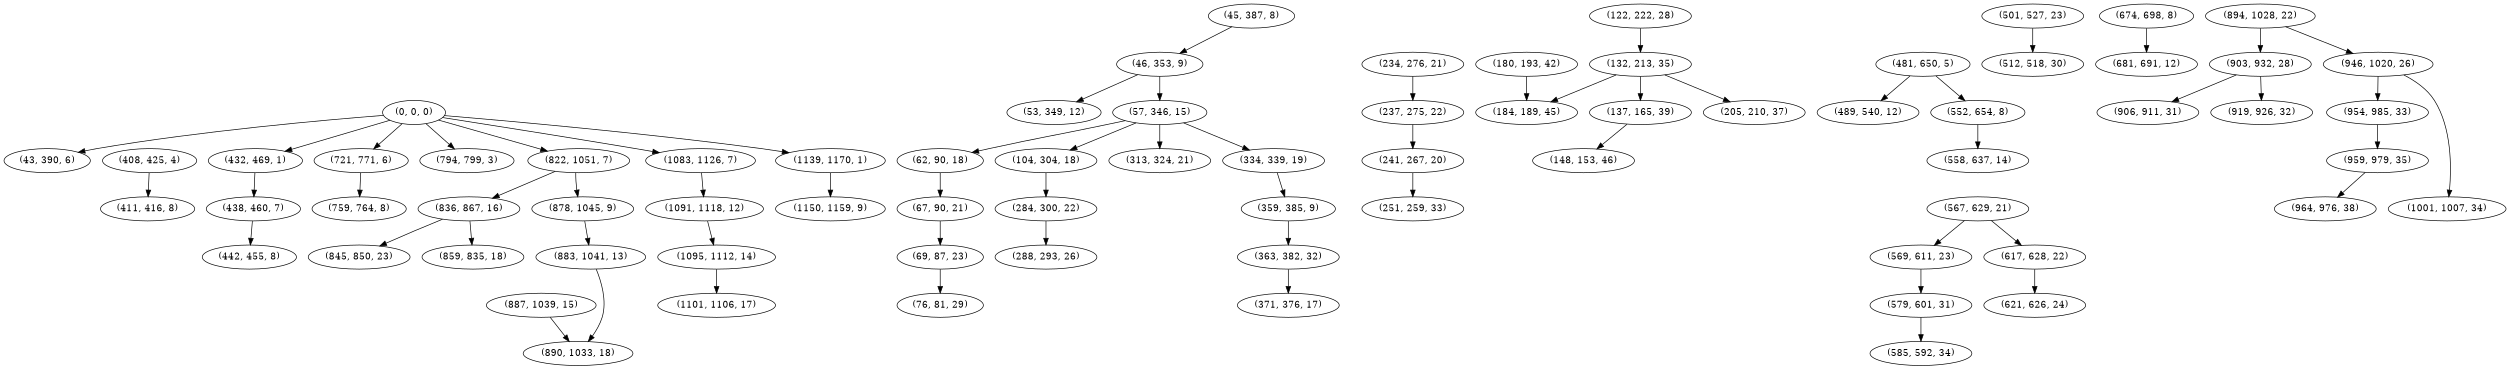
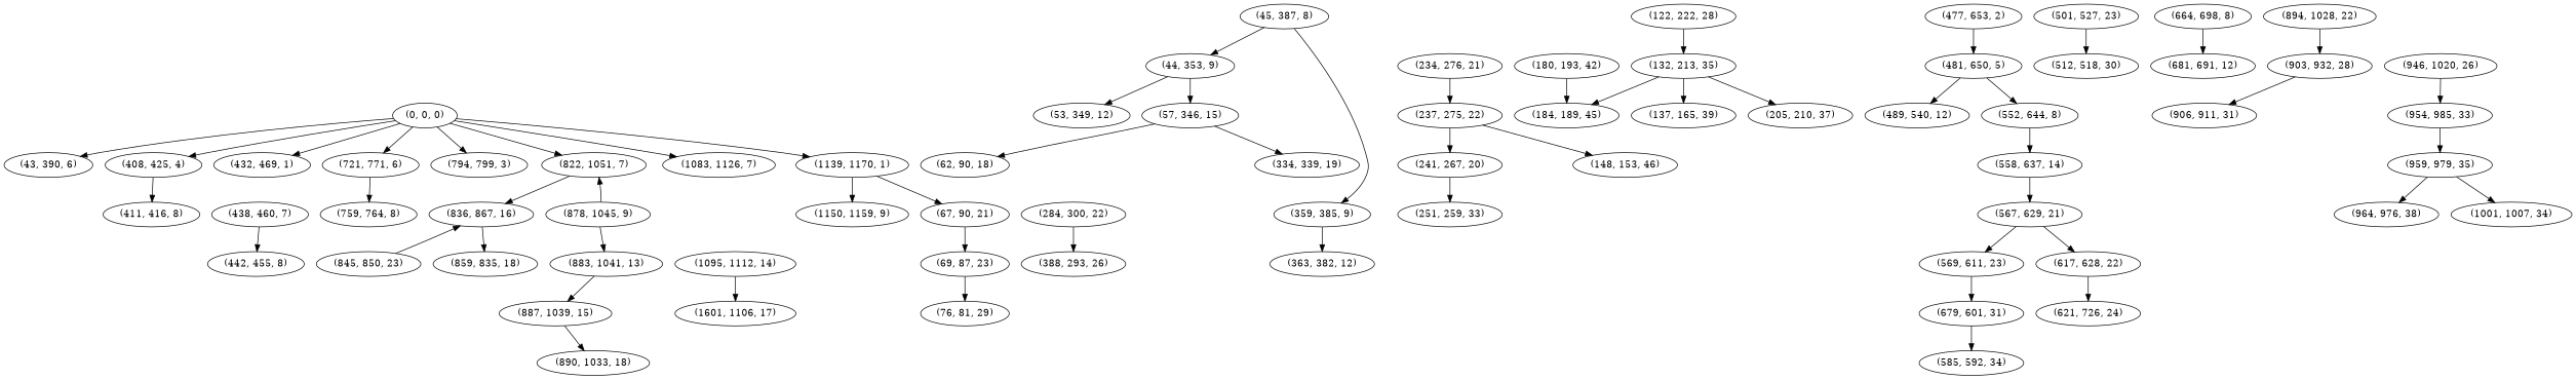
  digraph {
    "(0, 0, 0)"
    "(43, 390, 6)"
    n3 [label="(408, 425, 4)"]
    "(432, 469, 1)"
    "(721, 771, 6)"
    "(794, 799, 3)"
    "(822, 1051, 7)"
    "(1083, 1126, 7)"
    "(1139, 1170, 1)"
    "(411, 416, 8)"
    "(438, 460, 7)"
    "(759, 764, 8)"
    "(836, 867, 16)"
    "(878, 1045, 9)"
-   "(1091, 1118, 12)"
    "(1150, 1159, 9)"
    "(45, 387, 8)"
-   "(46, 353, 9)"
+   "(46, 353, 9)" [label="(44, 353, 9)"]
    "(359, 385, 9)"
    "(53, 349, 12)"
    "(57, 346, 15)"
-   "(363, 382, 12)" [label="(363, 382, 32)"]
+   "(363, 382, 12)"
    n23 [label="(62, 90, 18)"]
-   "(104, 304, 18)"
-   "(313, 324, 21)"
    "(334, 339, 19)"
    "(67, 90, 21)"
    "(284, 300, 22)"
    "(69, 87, 23)"
    "(76, 81, 29)"
    "(234, 276, 21)"
    "(237, 275, 22)"
-   "(288, 293, 26)"
+   "(288, 293, 26)" [label="(388, 293, 26)"]
    "(122, 222, 28)"
    "(132, 213, 35)"
    "(137, 165, 39)"
    "(205, 210, 37)"
    "(184, 189, 45)"
    "(148, 153, 46)"
    "(180, 193, 42)"
    n41 [label="(241, 267, 20)"]
    "(251, 259, 33)"
-   "(371, 376, 17)"
    "(442, 455, 8)"
+   "(477, 653, 2)"
    "(481, 650, 5)"
    "(489, 540, 12)"
-   "(552, 644, 8)" [label="(552, 654, 8)"]
+   "(552, 644, 8)"
    "(558, 637, 14)"
    "(501, 527, 23)"
    "(512, 518, 30)"
    "(567, 629, 21)"
    "(569, 611, 23)"
    "(617, 628, 22)"
-   "(579, 601, 31)"
-   "(621, 626, 24)"
+   "(579, 601, 31)" [label="(679, 601, 31)"]
+   "(621, 626, 24)" [label="(621, 726, 24)"]
    "(585, 592, 34)"
-   "(674, 698, 8)"
+   "(674, 698, 8)" [label="(664, 698, 8)"]
    "(681, 691, 12)"
    "(845, 850, 23)"
    n61 [label="(859, 835, 18)"]
    "(883, 1041, 13)"
    "(887, 1039, 15)"
    "(890, 1033, 18)"
    "(894, 1028, 22)"
    "(903, 932, 28)"
    "(946, 1020, 26)"
    "(906, 911, 31)"
-   "(919, 926, 32)"
    "(954, 985, 33)"
    "(1001, 1007, 34)"
    "(959, 979, 35)"
    "(964, 976, 38)"
    "(1095, 1112, 14)"
-   "(1101, 1106, 17)"
+   "(1101, 1106, 17)" [label="(1601, 1106, 17)"]
    "(0, 0, 0)" -> "(43, 390, 6)"
+   "(0, 0, 0)" -> n3
    "(0, 0, 0)" -> "(432, 469, 1)"
    "(0, 0, 0)" -> "(721, 771, 6)"
    "(0, 0, 0)" -> "(794, 799, 3)"
    "(0, 0, 0)" -> "(822, 1051, 7)"
    "(0, 0, 0)" -> "(1083, 1126, 7)"
    "(0, 0, 0)" -> "(1139, 1170, 1)"
    n3 -> "(411, 416, 8)"
-   "(432, 469, 1)" -> "(438, 460, 7)"
    "(721, 771, 6)" -> "(759, 764, 8)"
    "(822, 1051, 7)" -> "(836, 867, 16)"
-   "(822, 1051, 7)" -> "(878, 1045, 9)"
-   "(1083, 1126, 7)" -> "(1091, 1118, 12)"
+   "(878, 1045, 9)" -> "(822, 1051, 7)"
    "(1139, 1170, 1)" -> "(1150, 1159, 9)"
    "(438, 460, 7)" -> "(442, 455, 8)"
-   "(836, 867, 16)" -> "(845, 850, 23)"
+   "(845, 850, 23)" -> "(836, 867, 16)"
    "(836, 867, 16)" -> n61
    "(878, 1045, 9)" -> "(883, 1041, 13)"
-   "(1091, 1118, 12)" -> "(1095, 1112, 14)"
    "(45, 387, 8)" -> "(46, 353, 9)"
-   "(334, 339, 19)" -> "(359, 385, 9)"
+   "(45, 387, 8)" -> "(359, 385, 9)"
    "(46, 353, 9)" -> "(53, 349, 12)"
    "(46, 353, 9)" -> "(57, 346, 15)"
    "(359, 385, 9)" -> "(363, 382, 12)"
    "(57, 346, 15)" -> n23
-   "(57, 346, 15)" -> "(104, 304, 18)"
-   "(57, 346, 15)" -> "(313, 324, 21)"
    "(57, 346, 15)" -> "(334, 339, 19)"
-   "(363, 382, 12)" -> "(371, 376, 17)"
-   n23 -> "(67, 90, 21)"
-   "(104, 304, 18)" -> "(284, 300, 22)"
+   "(1139, 1170, 1)" -> "(67, 90, 21)"
    "(67, 90, 21)" -> "(69, 87, 23)"
    "(284, 300, 22)" -> "(288, 293, 26)"
    "(69, 87, 23)" -> "(76, 81, 29)"
    "(234, 276, 21)" -> "(237, 275, 22)"
    "(237, 275, 22)" -> n41
    "(122, 222, 28)" -> "(132, 213, 35)"
    "(132, 213, 35)" -> "(137, 165, 39)"
    "(132, 213, 35)" -> "(205, 210, 37)"
    "(132, 213, 35)" -> "(184, 189, 45)"
-   "(137, 165, 39)" -> "(148, 153, 46)"
+   "(237, 275, 22)" -> "(148, 153, 46)"
    "(180, 193, 42)" -> "(184, 189, 45)"
    n41 -> "(251, 259, 33)"
+   "(477, 653, 2)" -> "(481, 650, 5)"
    "(481, 650, 5)" -> "(489, 540, 12)"
    "(481, 650, 5)" -> "(552, 644, 8)"
    "(552, 644, 8)" -> "(558, 637, 14)"
+   "(558, 637, 14)" -> "(567, 629, 21)"
    "(501, 527, 23)" -> "(512, 518, 30)"
    "(567, 629, 21)" -> "(569, 611, 23)"
    "(567, 629, 21)" -> "(617, 628, 22)"
    "(569, 611, 23)" -> "(579, 601, 31)"
    "(617, 628, 22)" -> "(621, 626, 24)"
    "(579, 601, 31)" -> "(585, 592, 34)"
    "(674, 698, 8)" -> "(681, 691, 12)"
-   "(883, 1041, 13)" -> "(890, 1033, 18)"
+   "(883, 1041, 13)" -> "(887, 1039, 15)"
    "(887, 1039, 15)" -> "(890, 1033, 18)"
    "(894, 1028, 22)" -> "(903, 932, 28)"
-   "(894, 1028, 22)" -> "(946, 1020, 26)"
    "(903, 932, 28)" -> "(906, 911, 31)"
-   "(903, 932, 28)" -> "(919, 926, 32)"
    "(946, 1020, 26)" -> "(954, 985, 33)"
-   "(946, 1020, 26)" -> "(1001, 1007, 34)"
+   "(959, 979, 35)" -> "(1001, 1007, 34)"
    "(954, 985, 33)" -> "(959, 979, 35)"
    "(959, 979, 35)" -> "(964, 976, 38)"
    "(1095, 1112, 14)" -> "(1101, 1106, 17)"
  }
